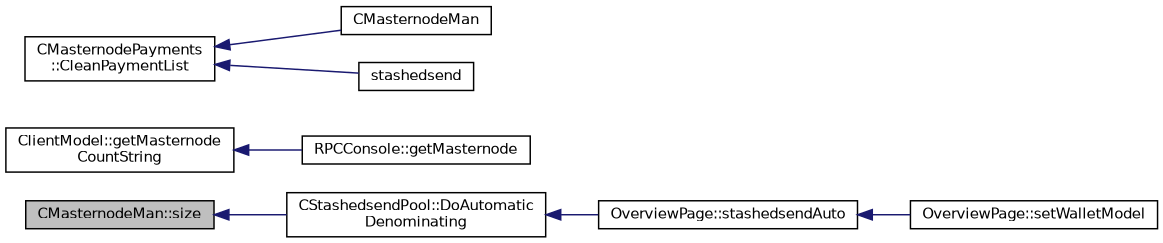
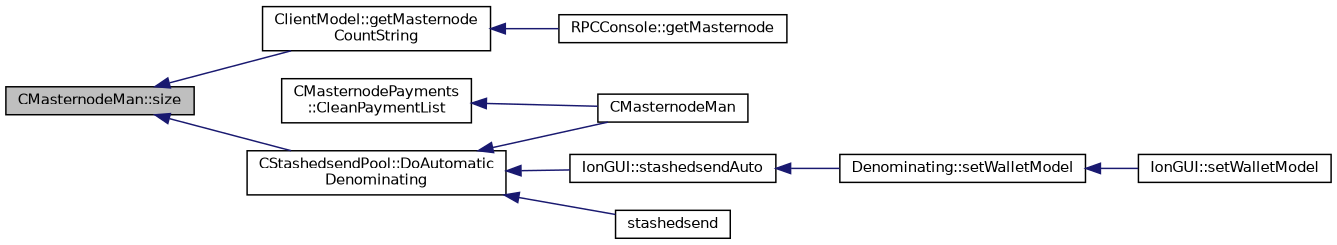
  digraph {
    rankdir=LR
    node [color=black fillcolor=white fontname=Helvetica fontsize=10 shape=record style=filled]
    edge [color=midnightblue dir=back fontname=Helvetica fontsize=10 labelfontname=Helvetica labelfontsize=10 style=solid]
    n1 [fillcolor=grey75 fontcolor=black height=0.2 label="CMasternodeMan::size" width=0.4]
    n2 [height=0.2 label="ClientModel::getMasternode\lCountString" width=0.4]
    n3 [height=0.2 label="CStashedsendPool::DoAutomatic\lDenominating" width=0.4]
    n4 [height=0.2 label="CMasternodePayments\l::CleanPaymentList" width=0.4]
    n5 [height=0.2 label=CMasternodeMan width=0.4]
    n6 [height=0.2 label="RPCConsole::getMasternode" width=0.4]
-   n7 [height=0.2 label="OverviewPage::stashedsendAuto" width=0.4]
+   n7 [height=0.2 label="IonGUI::stashedsendAuto" width=0.4]
    n8 [height=0.2 label=stashedsend width=0.4]
-   n9 [height=0.2 label="OverviewPage::setWalletModel" width=0.4]
+   n9 [height=0.2 label="Denominating::setWalletModel" width=0.4]
+   n10 [height=0.2 label="IonGUI::setWalletModel" width=0.4]
+   n1 -> n2
    n1 -> n3
    n2 -> n6
+   n3 -> n5
    n3 -> n7
-   n4 -> n8
+   n3 -> n8
    n4 -> n5
    n7 -> n9
+   n9 -> n10
  }
